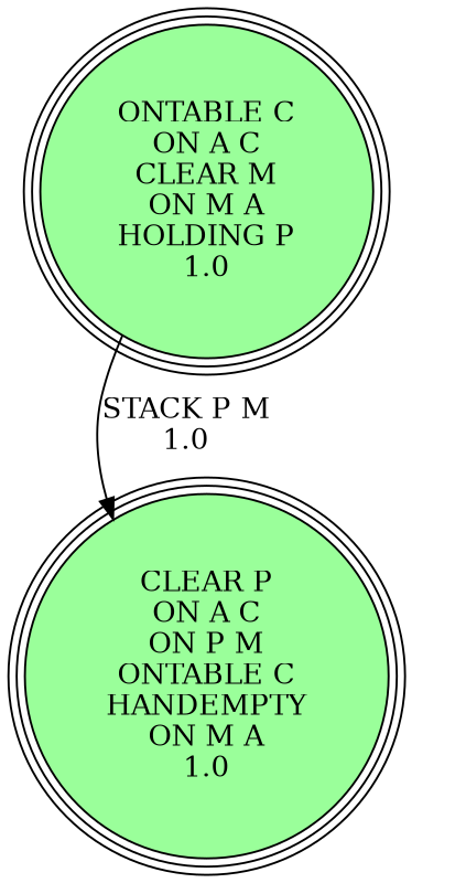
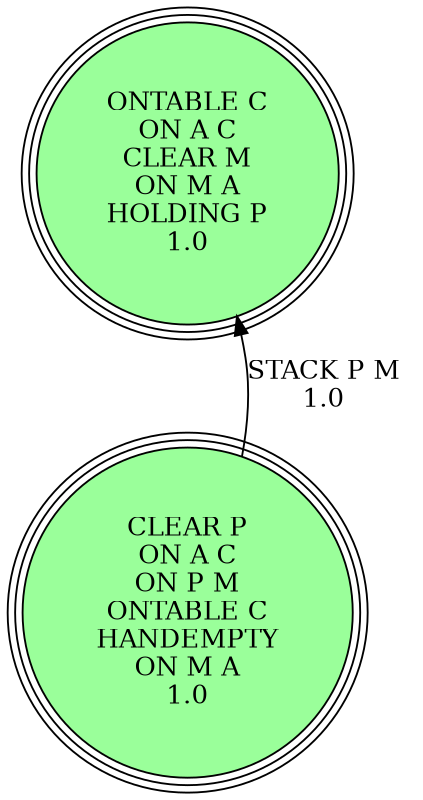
  digraph {
    node [fillcolor=palegreen1 peripheries=3 shape=circle style=filled]
    "ONTABLE C\nON A C\nCLEAR M\nON M A\nHOLDING P\n1.0\n"
    "CLEAR P\nON A C\nON P M\nONTABLE C\nHANDEMPTY\nON M A\n1.0\n"
-   "ONTABLE C\nON A C\nCLEAR M\nON M A\nHOLDING P\n1.0\n" -> "CLEAR P\nON A C\nON P M\nONTABLE C\nHANDEMPTY\nON M A\n1.0\n" [label="STACK P M\n1.0\n"]
+   "CLEAR P\nON A C\nON P M\nONTABLE C\nHANDEMPTY\nON M A\n1.0\n" -> "ONTABLE C\nON A C\nCLEAR M\nON M A\nHOLDING P\n1.0\n" [label="STACK P M\n1.0\n"]
  }
